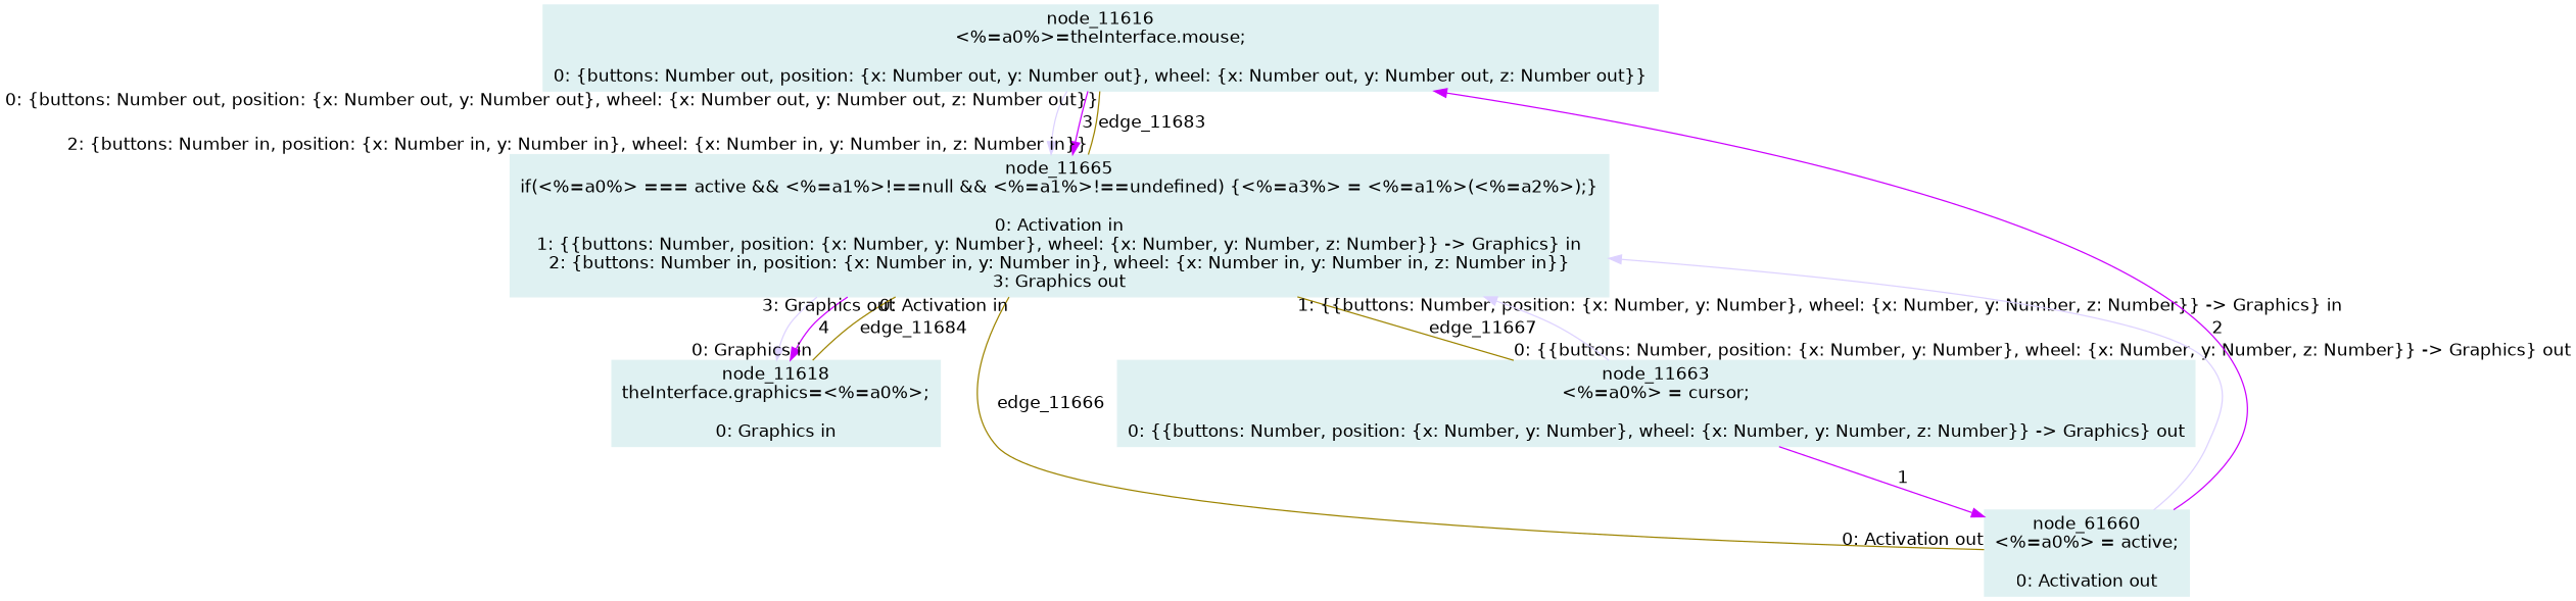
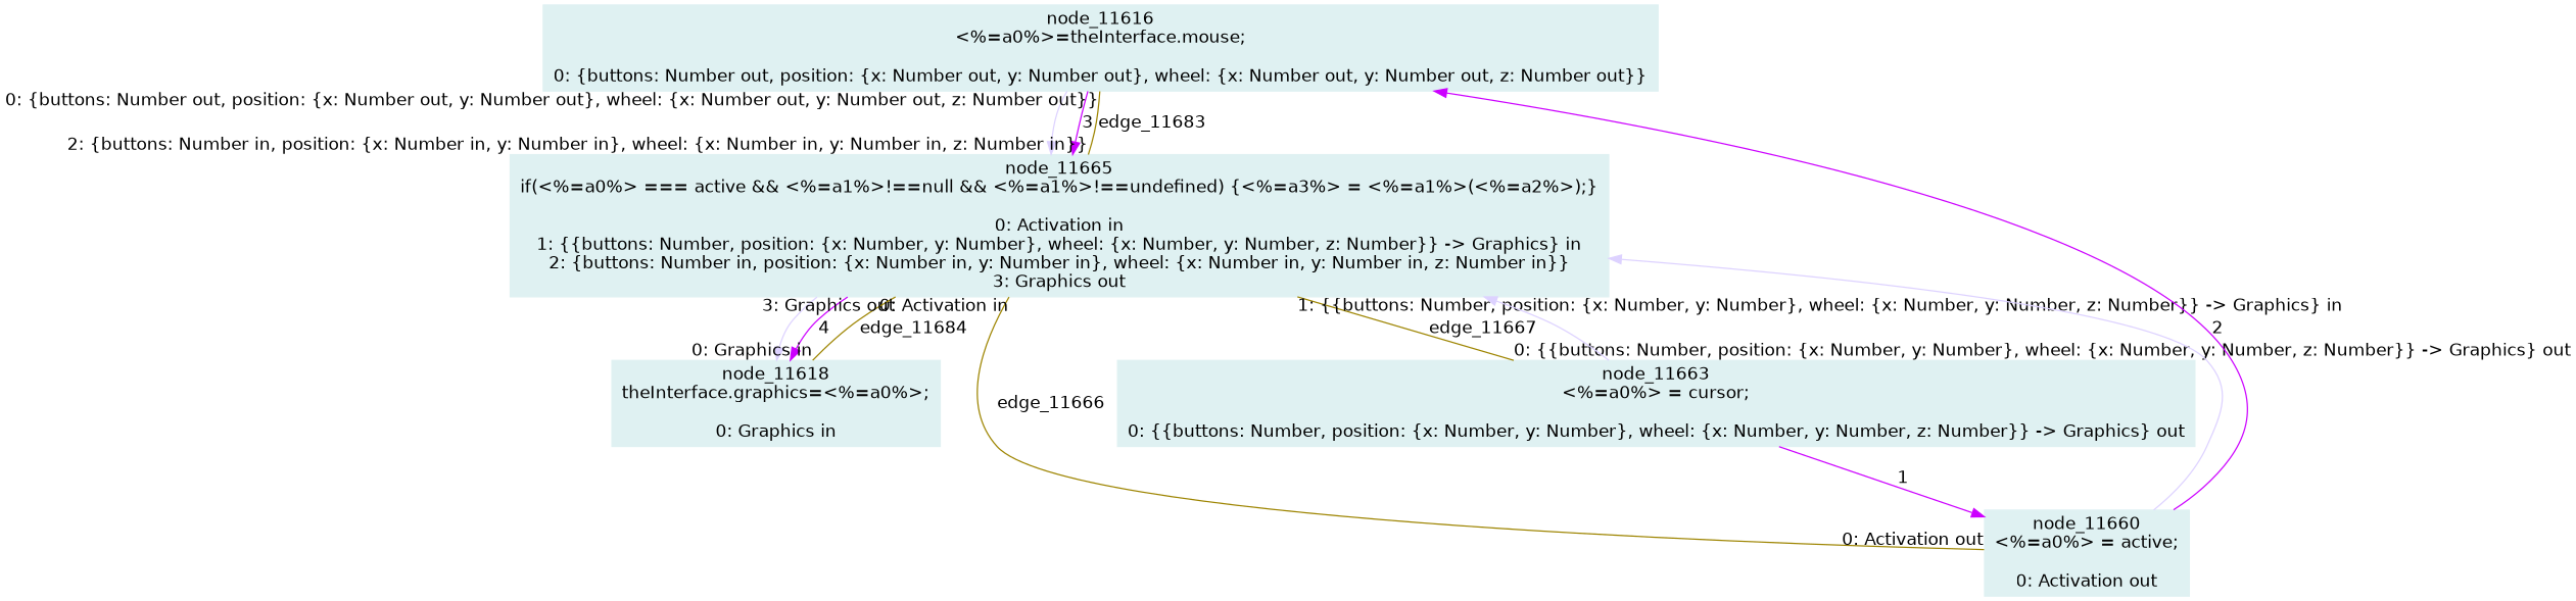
  digraph {
    fontname="DejaVu Sans"
    node [color="#dff1f2" fontname="DejaVu Sans" shape=box style=filled]
    edge [arrowHead=normal arrowsize=1 color="#ddd2ff" dir=forward fontname="DejaVu Sans"]
    n1 [label="node_11616\n<%=a0%>=theInterface.mouse;\n\n0: {buttons: Number out, position: {x: Number out, y: Number out}, wheel: {x: Number out, y: Number out, z: Number out}}"]
    n2 [label="node_11665\nif(<%=a0%> === active && <%=a1%>!==null && <%=a1%>!==undefined) {<%=a3%> = <%=a1%>(<%=a2%>);}\n\n0: Activation in\n1: {{buttons: Number, position: {x: Number, y: Number}, wheel: {x: Number, y: Number, z: Number}} -> Graphics} in\n2: {buttons: Number in, position: {x: Number in, y: Number in}, wheel: {x: Number in, y: Number in, z: Number in}}\n3: Graphics out"]
    n3 [label="node_11618\ntheInterface.graphics=<%=a0%>;\n\n0: Graphics in"]
-   n4 [label="node_61660\n<%=a0%> = active;\n\n0: Activation out"]
+   n4 [label="node_11660\n<%=a0%> = active;\n\n0: Activation out"]
    n5 [label="node_11663\n<%=a0%> = cursor;\n\n0: {{buttons: Number, position: {x: Number, y: Number}, wheel: {x: Number, y: Number, z: Number}} -> Graphics} out"]
    n1 -> n2
    n1 -> n2 [color="#cc00ff" label=3]
    n2 -> n1 [arrowHead=none color="#9d8400" dir=none headlabel="0: {buttons: Number out, position: {x: Number out, y: Number out}, wheel: {x: Number out, y: Number out, z: Number out}}" label=edge_11683 taillabel="2: {buttons: Number in, position: {x: Number in, y: Number in}, wheel: {x: Number in, y: Number in, z: Number in}}"]
    n2 -> n3
    n2 -> n3 [color="#cc00ff" label=4]
    n2 -> n4 [arrowHead=none color="#9d8400" dir=none headlabel="0: Activation out" label=edge_11666 taillabel="0: Activation in"]
    n2 -> n5 [arrowHead=none color="#9d8400" dir=none headlabel="0: {{buttons: Number, position: {x: Number, y: Number}, wheel: {x: Number, y: Number, z: Number}} -> Graphics} out" label=edge_11667 taillabel="1: {{buttons: Number, position: {x: Number, y: Number}, wheel: {x: Number, y: Number, z: Number}} -> Graphics} in"]
    n3 -> n2 [arrowHead=none color="#9d8400" dir=none headlabel="3: Graphics out" label=edge_11684 taillabel="0: Graphics in"]
    n4 -> n1 [color="#cc00ff" label=2]
    n4 -> n2
    n5 -> n2
    n5 -> n4 [color="#cc00ff" label=1]
  }
